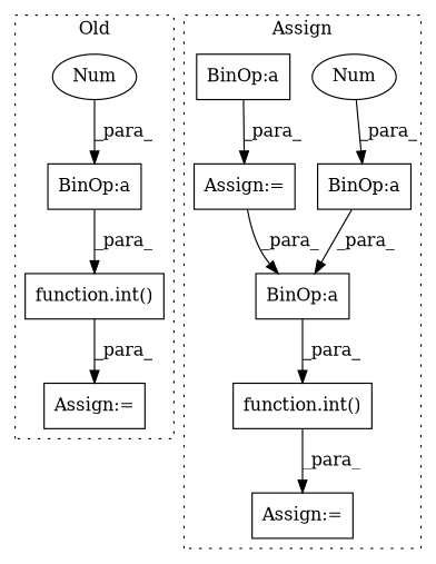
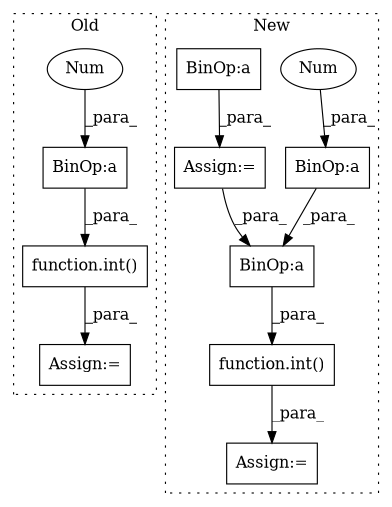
  digraph {
    node [a=82 l=3 shape=box]
    n1 [a=75 l="4,1" label="function.int()" s="2850,2891"]
    n2 [a=68 label="Assign:=" s=2847]
    n3 [label="BinOp:a" s=1896]
    n4 [a=76 l=2 label=Num s=1894 shape=ellipse]
    n5 [a=75 l="4,1" label="function.int()" s="4062,4111"]
    n6 [l=12 label="BinOp:a" s=4069]
    n7 [a=68 l=4 label="Assign:=" s=4058]
    n8 [a=76 l=1 label=Num s=4081 shape=ellipse]
    n9 [l=40 label="BinOp:a" s=4067]
    n10 [l=9 label="BinOp:a" s=3731]
    n11 [a=68 label="Assign:=" s=3710]
    subgraph cluster_1 {
      label=Old
      style=dotted
      n1
      n2
      n3
      n4
    }
    subgraph cluster_2 {
-     label=Assign
+     label=New
      style=dotted
      n5
      n6
      n7
      n8
      n9
      n10
      n11
    }
    n1 -> n2 [label=_para_]
    n3 -> n1 [label=_para_]
    n4 -> n3 [label=_para_]
    n5 -> n7 [label=_para_]
    n6 -> n9 [label=_para_]
    n8 -> n6 [label=_para_]
    n9 -> n5 [label=_para_]
    n10 -> n11 [label=_para_]
    n11 -> n9 [label=_para_]
  }
